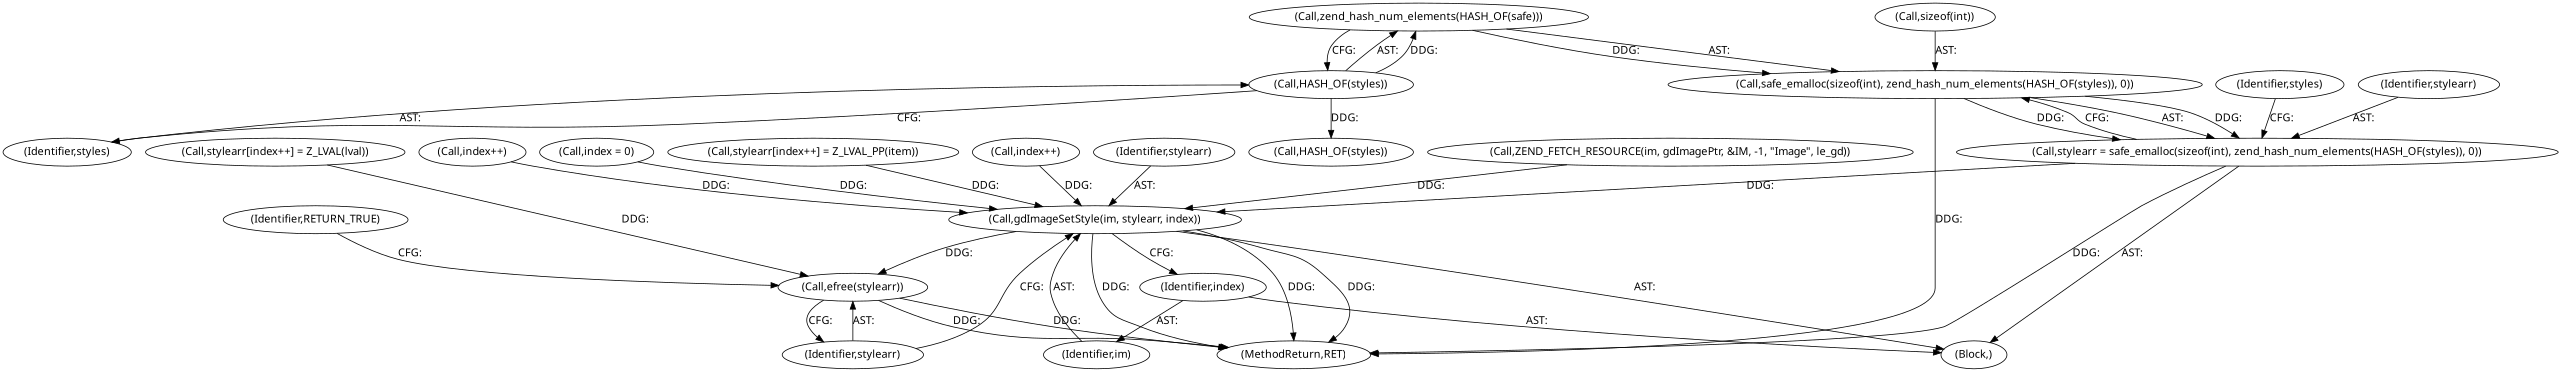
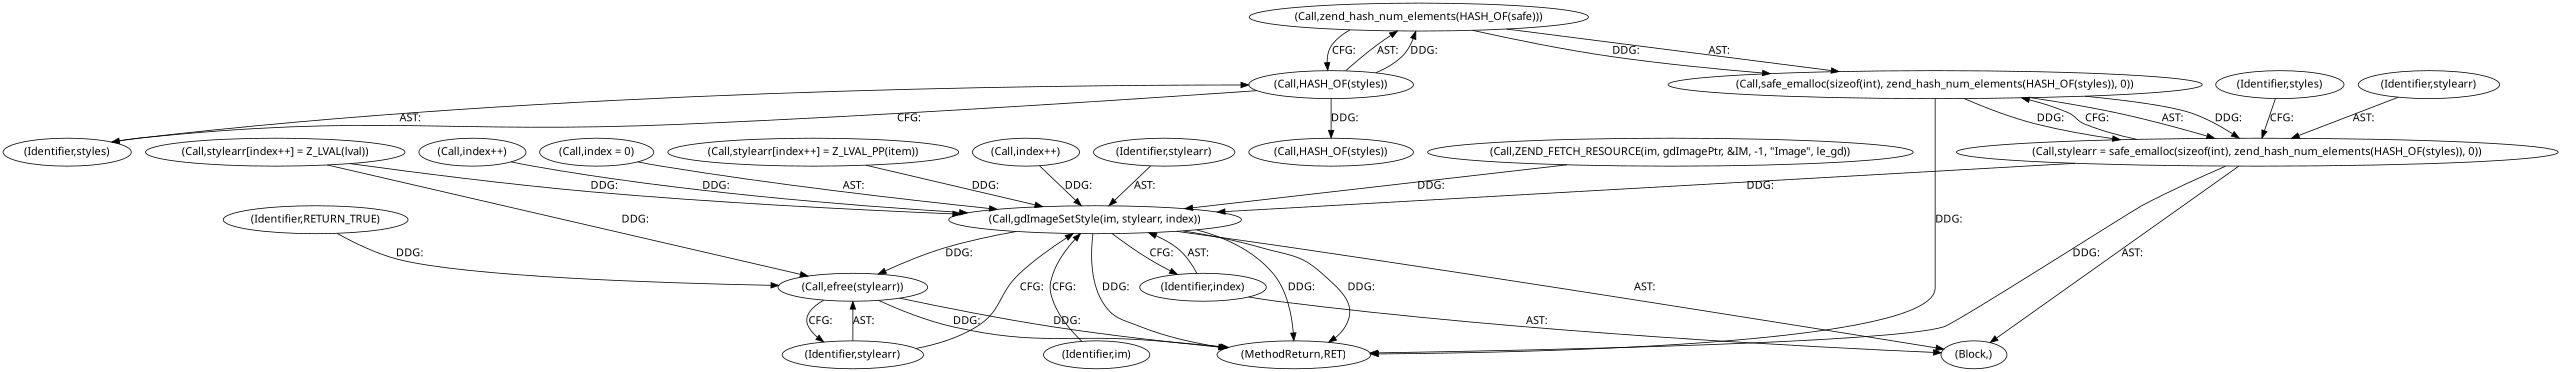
  digraph {
    fontname="Noto Sans"
    node [fontname="Noto Sans"]
    edge [fontname="Noto Sans"]
    n1 [label="(Call,safe_emalloc(sizeof(int), zend_hash_num_elements(HASH_OF(styles)), 0))"]
    n2 [label="(Call,stylearr = safe_emalloc(sizeof(int), zend_hash_num_elements(HASH_OF(styles)), 0))"]
    n3 [label="(MethodReturn,RET)"]
    n4 [label="(Call,gdImageSetStyle(im, stylearr, index))"]
    n5 [label="(Block,)"]
    n6 [label="(Call,zend_hash_num_elements(HASH_OF(safe)))"]
    n7 [label="(Call,HASH_OF(styles))"]
    n8 [label="(Call,HASH_OF(styles))"]
    n9 [label="(Identifier,styles)"]
    n10 [label="(Call,efree(stylearr))"]
    n11 [label="(Identifier,index)"]
    n12 [label="(Identifier,stylearr)"]
    n13 [label="(Identifier,RETURN_TRUE)"]
    n14 [label="(Call,index++)"]
    n15 [label="(Identifier,stylearr)"]
    n16 [label="(Call,ZEND_FETCH_RESOURCE(im, gdImagePtr, &IM, -1, \"Image\", le_gd))"]
    n17 [label="(Identifier,styles)"]
    n18 [label="(Identifier,im)"]
-   n19 [label="(Call,sizeof(int))"]
    n20 [label="(Call,stylearr[index++] = Z_LVAL(lval))"]
    n21 [label="(Call,index++)"]
    n22 [label="(Call,index = 0)"]
    n23 [label="(Call,stylearr[index++] = Z_LVAL_PP(item))"]
    n24 [label="(Identifier,stylearr)"]
    n1 -> n2 [label="AST: "]
    n1 -> n2 [label="DDG: "]
    n1 -> n2 [label="DDG: "]
    n1 -> n3 [label="DDG: "]
    n2 -> n1 [label="CFG: "]
    n2 -> n3 [label="DDG: "]
    n2 -> n4 [label="DDG: "]
    n2 -> n5 [label="AST: "]
    n4 -> n3 [label="DDG: "]
    n4 -> n3 [label="DDG: "]
    n4 -> n3 [label="DDG: "]
    n4 -> n5 [label="AST: "]
    n4 -> n10 [label="DDG: "]
    n4 -> n11 [label="CFG: "]
    n6 -> n1 [label="AST: "]
    n6 -> n1 [label="DDG: "]
    n6 -> n7 [label="CFG: "]
    n7 -> n6 [label="AST: "]
    n7 -> n6 [label="DDG: "]
    n7 -> n8 [label="DDG: "]
    n7 -> n9 [label="CFG: "]
    n9 -> n7 [label="AST: "]
    n10 -> n3 [label="DDG: "]
    n10 -> n3 [label="DDG: "]
    n10 -> n12 [label="CFG: "]
-   n11 -> n18 [label="AST: "]
+   n11 -> n4 [label="AST: "]
    n11 -> n5 [label="AST: "]
    n12 -> n4 [label="CFG: "]
    n12 -> n10 [label="AST: "]
-   n13 -> n10 [label="CFG: "]
+   n13 -> n10 [label="DDG: "]
    n14 -> n4 [label="DDG: "]
    n15 -> n4 [label="AST: "]
    n16 -> n4 [label="DDG: "]
    n17 -> n2 [label="CFG: "]
-   n18 -> n4 [label="AST: "]
-   n19 -> n1 [label="AST: "]
+   n18 -> n4 [label="CFG: "]
+   n20 -> n4 [label="DDG: "]
    n20 -> n10 [label="DDG: "]
    n21 -> n4 [label="DDG: "]
-   n22 -> n4 [label="DDG: "]
+   n22 -> n4 [label="AST: "]
    n23 -> n4 [label="DDG: "]
    n24 -> n2 [label="AST: "]
  }
